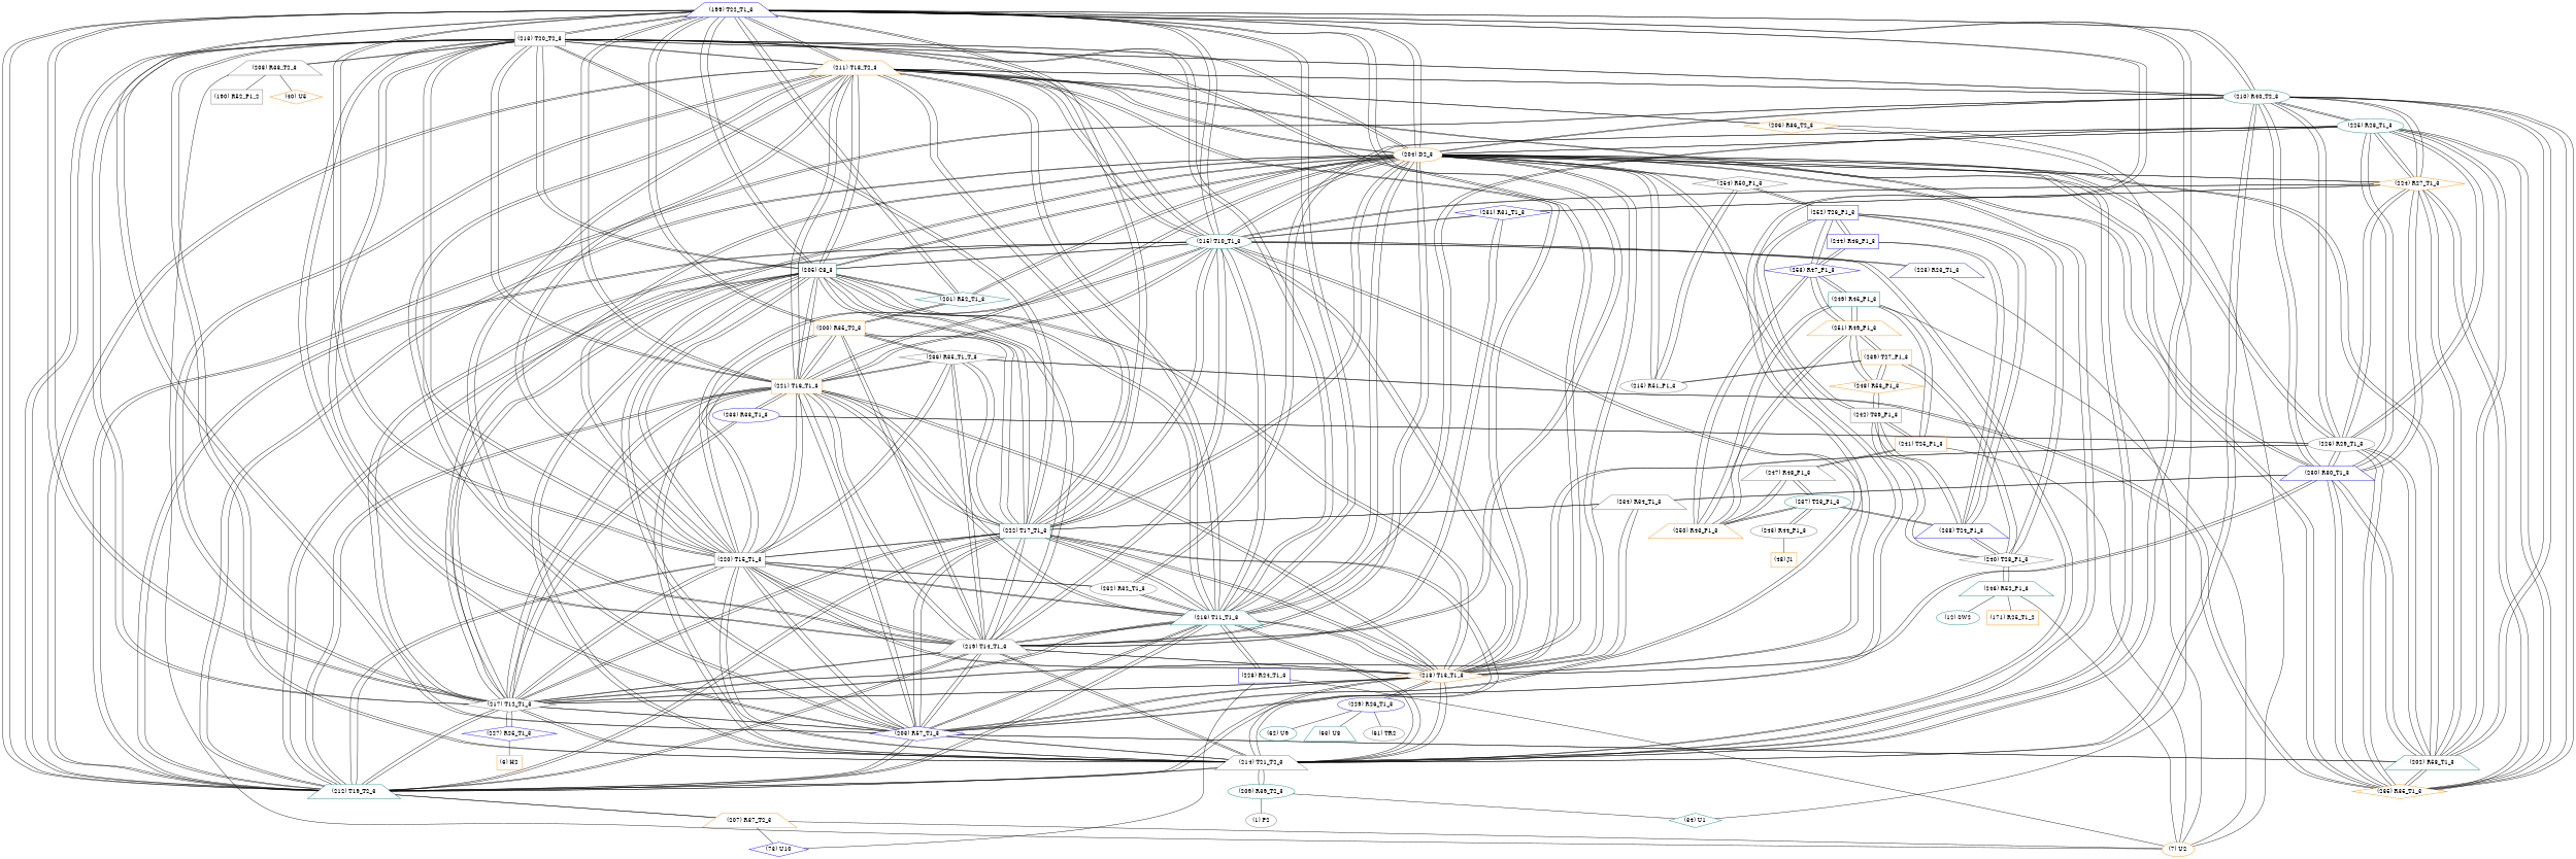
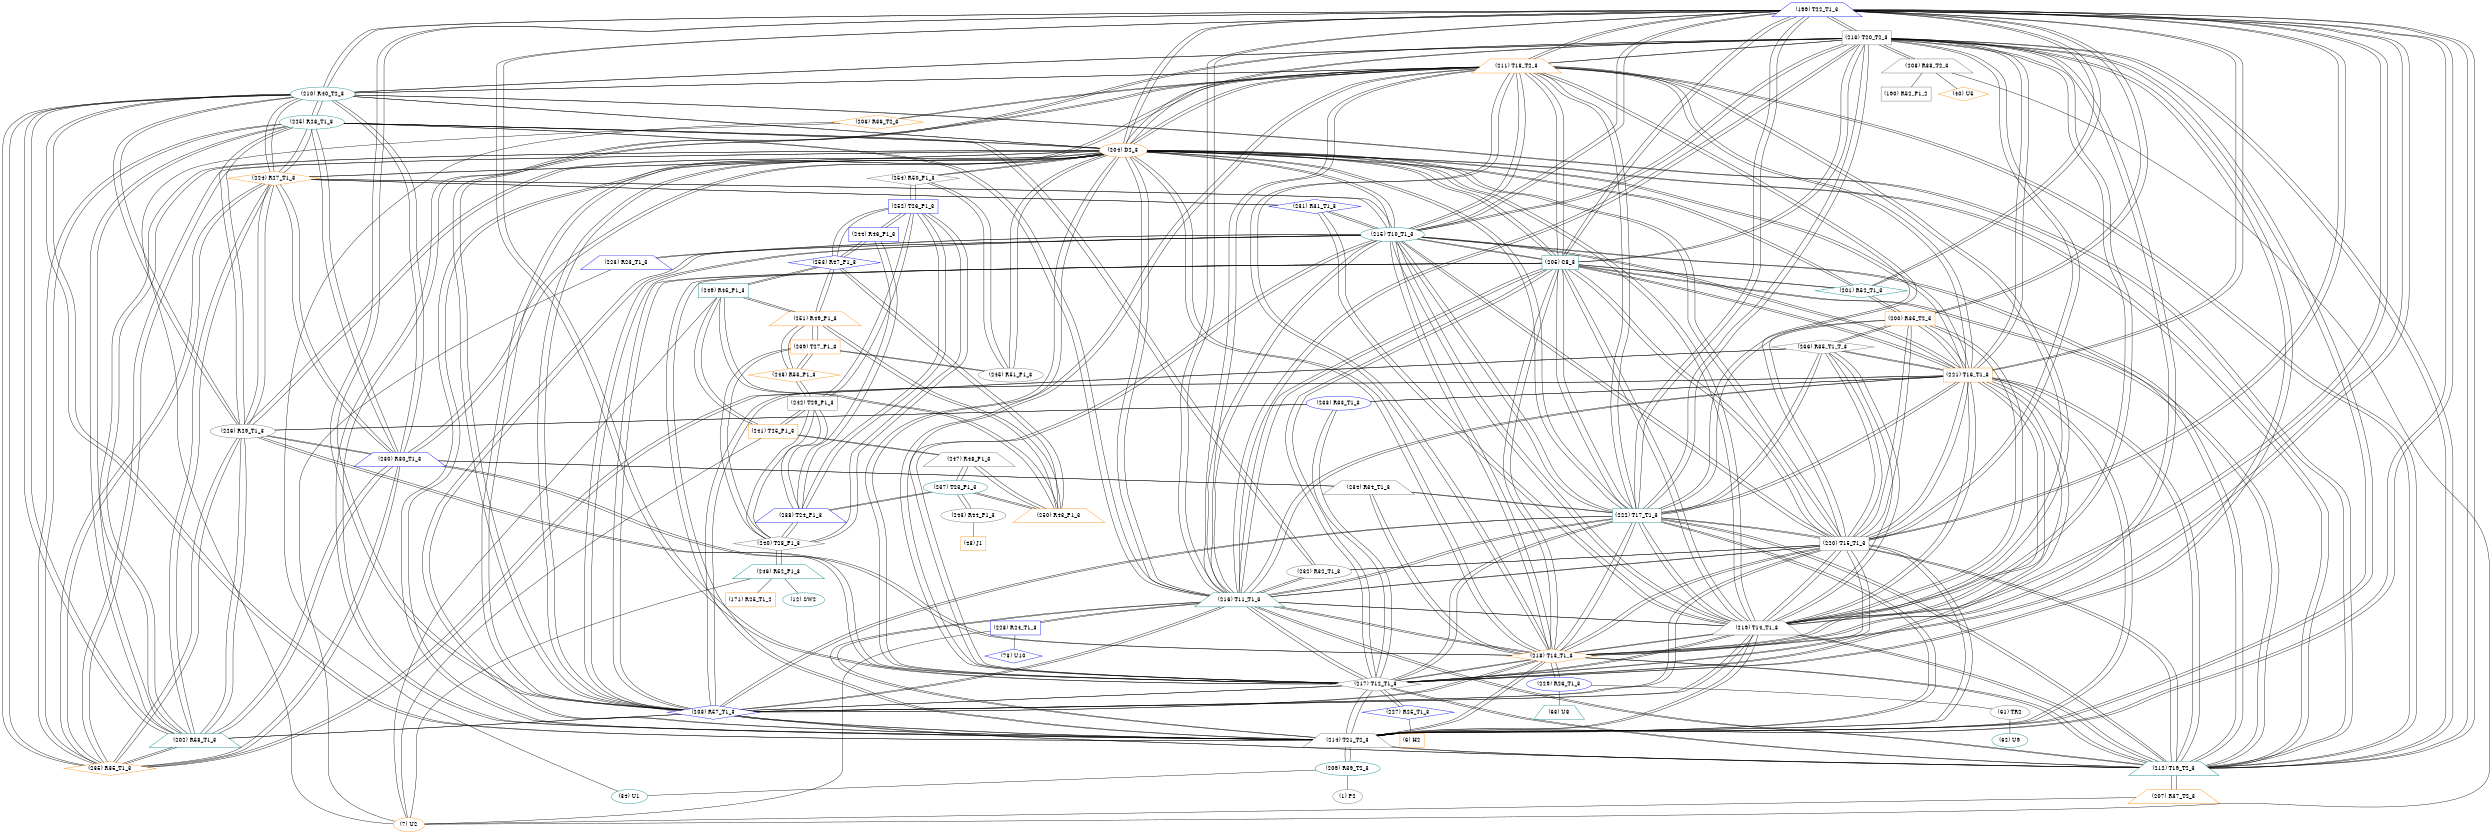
  graph {
    node [color=gray40 shape=trapezium]
    n1 [color=blue label="(199) T22_T1_3"]
    n2 [label="(213) T20_T2_3" shape=box]
    n3 [color=darkorange label="(211) T18_T2_3"]
    n4 [color=teal label="(212) T19_T2_3"]
    n5 [label="(214) T21_T2_3"]
    n6 [color=blue label="(203) R57_T1_3" shape=diamond]
    n7 [color=darkorange label="(204) D2_3" shape=ellipse]
    n8 [color=teal label="(216) T11_T1_3"]
    n9 [color=darkorange label="(221) T16_T1_3" shape=box]
    n10 [color=teal label="(222) T17_T1_3" shape=box]
    n11 [color=teal label="(215) T10_T1_3" shape=ellipse]
    n12 [label="(217) T12_T1_3" shape=diamond]
    n13 [color=darkorange label="(218) T13_T1_3" shape=diamond]
    n14 [label="(219) T14_T1_3"]
    n15 [label="(220) T15_T1_3" shape=box]
    n16 [color=teal label="(205) C8_3" shape=box]
    n17 [color=teal label="(210) R40_T2_3" shape=ellipse]
    n18 [color=teal label="(201) R52_T1_3" shape=diamond]
    n19 [color=darkorange label="(200) R35_T2_3" shape=box]
    n20 [label="(208) R38_T2_3"]
    n21 [color=darkorange label="(206) R36_T2_3" shape=diamond]
    n22 [color=darkorange label="(207) R37_T2_3"]
    n23 [color=teal label="(209) R39_T2_3" shape=ellipse]
    n24 [color=teal label="(202) R58_T1_3"]
    n25 [label="(226) R29_T1_3" shape=ellipse]
    n26 [color=darkorange label="(235) R35_T1_3" shape=diamond]
    n27 [color=blue label="(230) R30_T1_3"]
    n28 [color=darkorange label="(224) R27_T1_3" shape=diamond]
    n29 [color=teal label="(225) R28_T1_3" shape=ellipse]
-   n30 [label="(215) R51_P1_3" shape=ellipse]
+   n30 [label="(245) R51_P1_3" shape=ellipse]
    n31 [label="(254) R50_P1_3" shape=diamond]
    n32 [color=blue label="(228) R24_T1_3" shape=box]
    n33 [label="(232) R32_T1_3" shape=ellipse]
    n34 [label="(236) R35_T1_T_3" shape=diamond]
    n35 [color=blue label="(233) R33_T1_3" shape=ellipse]
    n36 [label="(234) R34_T1_3"]
    n37 [color=blue label="(223) R23_T1_3"]
    n38 [color=blue label="(231) R31_T1_3" shape=diamond]
    n39 [color=blue label="(227) R25_T1_3" shape=diamond]
    n40 [color=blue label="(229) R26_T1_3" shape=ellipse]
    n41 [color=darkorange label="(7) U2" shape=ellipse]
    n42 [color=darkorange label="(40) U5" shape=diamond]
    n43 [label="(190) R52_P1_2" shape=box]
-   n44 [color=teal label="(34) U1" shape=diamond]
+   n44 [color=teal label="(34) U1" shape=ellipse]
    n45 [color=blue label="(73) U10" shape=diamond]
    n46 [label="(1) P2" shape=ellipse]
    n47 [color=darkorange label="(239) T27_P1_3" shape=box]
    n48 [color=blue label="(252) T26_P1_3" shape=box]
    n49 [color=darkorange label="(6) H2" shape=box]
    n50 [color=teal label="(62) U9" shape=ellipse]
    n51 [color=teal label="(63) U8"]
    n52 [label="(61) TR2" shape=ellipse]
    n53 [color=darkorange label="(251) R49_P1_3"]
    n54 [label="(240) T28_P1_3" shape=diamond]
    n55 [color=darkorange label="(248) R53_P1_3" shape=diamond]
    n56 [color=blue label="(238) T24_P1_3"]
    n57 [color=blue label="(253) R47_P1_3" shape=diamond]
-   n58 [label="(242) T39_P1_3" shape=box]
+   n58 [label="(242) T29_P1_3" shape=box]
    n59 [color=blue label="(244) R46_P1_3" shape=box]
    n60 [color=teal label="(237) T23_P1_3" shape=ellipse]
    n61 [label="(247) R48_P1_3"]
    n62 [color=darkorange label="(250) R43_P1_3"]
    n63 [label="(243) R44_P1_3" shape=ellipse]
    n64 [color=darkorange label="(241) T25_P1_3" shape=box]
    n65 [color=teal label="(249) R45_P1_3" shape=box]
    n66 [color=darkorange label="(48) J1" shape=box]
    n67 [color=teal label="(246) R52_P1_3"]
    n68 [color=teal label="(12) SW2" shape=ellipse]
    n69 [color=darkorange label="(171) R25_T1_2" shape=box]
    n1 -- n2
    n1 -- n3
    n1 -- n4
    n1 -- n5
    n1 -- n6
    n1 -- n7
    n1 -- n8
    n1 -- n9
    n1 -- n10
    n1 -- n11
    n1 -- n12
    n1 -- n13
    n1 -- n14
    n1 -- n15
    n1 -- n16
    n1 -- n17
    n1 -- n18
    n1 -- n19
    n2 -- n1
    n2 -- n3
    n2 -- n4
    n2 -- n5
    n2 -- n6
    n2 -- n7
    n2 -- n8
    n2 -- n9
    n2 -- n10
    n2 -- n11
    n2 -- n12
    n2 -- n13
    n2 -- n14
    n2 -- n15
    n2 -- n16
    n2 -- n17
    n2 -- n20
    n3 -- n1
    n3 -- n2
    n3 -- n4
    n3 -- n5
    n3 -- n6
    n3 -- n7
    n3 -- n8
    n3 -- n9
    n3 -- n10
    n3 -- n11
    n3 -- n12
    n3 -- n13
    n3 -- n14
    n3 -- n15
    n3 -- n16
    n3 -- n17
    n3 -- n21
    n4 -- n1
    n4 -- n2
    n4 -- n3
    n4 -- n5
    n4 -- n6
    n4 -- n7
    n4 -- n8
    n4 -- n9
    n4 -- n10
    n4 -- n11
    n4 -- n12
    n4 -- n13
    n4 -- n14
    n4 -- n15
    n4 -- n16
    n4 -- n17
    n4 -- n22
    n5 -- n1
    n5 -- n2
    n5 -- n3
    n5 -- n4
    n5 -- n6
    n5 -- n7
    n5 -- n8
    n5 -- n9
    n5 -- n10
    n5 -- n11
    n5 -- n12
    n5 -- n13
    n5 -- n14
    n5 -- n15
    n5 -- n16
    n5 -- n17
    n5 -- n23
    n6 -- n1
    n6 -- n2
    n6 -- n3
    n6 -- n4
    n6 -- n5
    n6 -- n7
    n6 -- n8
    n6 -- n9
    n6 -- n10
    n6 -- n11
    n6 -- n12
    n6 -- n13
    n6 -- n14
    n6 -- n15
    n6 -- n16
    n6 -- n24
    n7 -- n1
    n7 -- n2
    n7 -- n3
    n7 -- n4
    n7 -- n5
    n7 -- n6
    n7 -- n8
    n7 -- n9
    n7 -- n10
    n7 -- n11
    n7 -- n12
    n7 -- n13
    n7 -- n14
    n7 -- n15
    n7 -- n16
    n7 -- n17
    n7 -- n18
    n7 -- n24
    n7 -- n25
    n7 -- n26
    n7 -- n27
    n7 -- n28
    n7 -- n29
    n7 -- n30
    n7 -- n31
    n8 -- n1
    n8 -- n2
    n8 -- n3
    n8 -- n4
    n8 -- n5
    n8 -- n6
    n8 -- n7
    n8 -- n9
    n8 -- n10
    n8 -- n11
    n8 -- n12
    n8 -- n13
    n8 -- n14
    n8 -- n15
    n8 -- n16
    n8 -- n29
    n8 -- n32
    n8 -- n33
    n9 -- n1
    n9 -- n2
    n9 -- n3
    n9 -- n4
    n9 -- n5
    n9 -- n6
    n9 -- n7
    n9 -- n8
    n9 -- n10
    n9 -- n11
    n9 -- n12
    n9 -- n13
    n9 -- n14
    n9 -- n15
    n9 -- n16
    n9 -- n19
    n9 -- n34
    n9 -- n35
    n10 -- n1
    n10 -- n2
    n10 -- n3
    n10 -- n4
    n10 -- n5
    n10 -- n6
    n10 -- n7
    n10 -- n8
    n10 -- n9
    n10 -- n11
    n10 -- n12
    n10 -- n13
    n10 -- n14
    n10 -- n15
    n10 -- n16
    n10 -- n19
    n10 -- n34
    n10 -- n36
    n11 -- n1
    n11 -- n2
    n11 -- n3
    n11 -- n4
    n11 -- n5
    n11 -- n6
    n11 -- n7
    n11 -- n8
    n11 -- n9
    n11 -- n10
    n11 -- n12
    n11 -- n13
    n11 -- n14
    n11 -- n15
    n11 -- n16
    n11 -- n28
    n11 -- n37
    n11 -- n38
    n12 -- n1
    n12 -- n2
    n12 -- n3
    n12 -- n4
    n12 -- n5
    n12 -- n6
    n12 -- n7
    n12 -- n8
    n12 -- n9
    n12 -- n10
    n12 -- n11
    n12 -- n13
    n12 -- n14
    n12 -- n15
    n12 -- n16
    n12 -- n25
    n12 -- n35
    n12 -- n39
    n13 -- n1
    n13 -- n2
    n13 -- n3
    n13 -- n4
    n13 -- n5
    n13 -- n6
    n13 -- n7
    n13 -- n8
    n13 -- n9
    n13 -- n10
    n13 -- n11
    n13 -- n12
    n13 -- n14
    n13 -- n15
    n13 -- n16
    n13 -- n27
    n13 -- n36
    n13 -- n40
    n14 -- n1
    n14 -- n2
    n14 -- n3
    n14 -- n4
    n14 -- n5
    n14 -- n6
    n14 -- n7
    n14 -- n8
    n14 -- n9
    n14 -- n10
    n14 -- n11
    n14 -- n12
    n14 -- n13
    n14 -- n15
    n14 -- n16
    n14 -- n19
    n14 -- n34
    n14 -- n38
    n15 -- n1
    n15 -- n2
    n15 -- n3
    n15 -- n4
    n15 -- n5
    n15 -- n6
    n15 -- n7
    n15 -- n8
    n15 -- n9
    n15 -- n10
    n15 -- n11
    n15 -- n12
    n15 -- n13
    n15 -- n14
    n15 -- n16
    n15 -- n19
    n15 -- n33
    n15 -- n34
    n16 -- n1
    n16 -- n2
    n16 -- n3
    n16 -- n4
    n16 -- n5
    n16 -- n6
    n16 -- n7
    n16 -- n8
    n16 -- n9
    n16 -- n10
    n16 -- n11
    n16 -- n12
    n16 -- n13
    n16 -- n14
    n16 -- n15
    n16 -- n18
    n17 -- n1
    n17 -- n2
    n17 -- n3
    n17 -- n4
    n17 -- n5
    n17 -- n7
    n17 -- n24
    n17 -- n25
    n17 -- n26
    n17 -- n27
    n17 -- n28
    n17 -- n29
    n18 -- n1
    n18 -- n7
    n18 -- n16
    n18 -- n19
    n19 -- n1
    n19 -- n9
    n19 -- n10
    n19 -- n14
    n19 -- n15
    n19 -- n18
    n19 -- n34
    n20 -- n2
    n20 -- n41
    n20 -- n42
    n20 -- n43
    n21 -- n3
    n21 -- n41
    n21 -- n44
    n22 -- n4
    n22 -- n41
-   n22 -- n45
    n23 -- n5
    n23 -- n44
    n23 -- n46
    n24 -- n6
    n24 -- n7
    n24 -- n17
    n24 -- n25
    n24 -- n26
    n24 -- n27
    n24 -- n28
    n24 -- n29
    n25 -- n7
    n25 -- n12
    n25 -- n17
    n25 -- n24
    n25 -- n26
    n25 -- n27
    n25 -- n28
    n25 -- n29
    n25 -- n35
    n26 -- n7
    n26 -- n17
    n26 -- n24
    n26 -- n25
    n26 -- n27
    n26 -- n28
    n26 -- n29
    n26 -- n34
    n27 -- n7
    n27 -- n13
    n27 -- n17
    n27 -- n24
    n27 -- n25
    n27 -- n26
    n27 -- n28
    n27 -- n29
    n27 -- n36
    n28 -- n7
    n28 -- n11
    n28 -- n17
    n28 -- n24
    n28 -- n25
    n28 -- n26
    n28 -- n27
    n28 -- n29
    n28 -- n38
    n29 -- n7
    n29 -- n8
    n29 -- n17
    n29 -- n24
    n29 -- n25
    n29 -- n26
    n29 -- n27
    n29 -- n28
    n29 -- n33
    n30 -- n7
    n30 -- n31
    n30 -- n47
    n31 -- n7
    n31 -- n30
    n31 -- n48
    n32 -- n8
    n32 -- n41
    n32 -- n45
    n33 -- n8
    n33 -- n15
    n33 -- n29
    n34 -- n9
    n34 -- n10
    n34 -- n14
    n34 -- n15
    n34 -- n19
    n34 -- n26
    n35 -- n9
    n35 -- n12
    n35 -- n25
    n36 -- n10
    n36 -- n13
    n36 -- n27
    n37 -- n11
    n37 -- n41
    n38 -- n11
    n38 -- n14
    n38 -- n28
    n39 -- n12
    n39 -- n49
    n40 -- n13
-   n40 -- n50
+   n52 -- n50
    n40 -- n51
    n40 -- n52
    n47 -- n30
    n47 -- n53
    n47 -- n54
    n47 -- n55
    n48 -- n31
    n48 -- n54
    n48 -- n56
    n48 -- n57
    n48 -- n58
    n48 -- n59
    n53 -- n47
    n53 -- n55
    n53 -- n57
    n53 -- n62
    n53 -- n65
    n54 -- n47
    n54 -- n48
    n54 -- n56
    n54 -- n58
    n54 -- n67
    n55 -- n47
    n55 -- n53
    n55 -- n58
    n56 -- n48
    n56 -- n54
    n56 -- n58
    n56 -- n59
    n56 -- n60
    n57 -- n48
    n57 -- n53
    n57 -- n59
    n57 -- n62
    n57 -- n65
    n58 -- n48
    n58 -- n54
    n58 -- n55
    n58 -- n56
    n58 -- n64
    n59 -- n48
    n59 -- n56
    n59 -- n57
    n60 -- n56
    n60 -- n61
    n60 -- n62
    n60 -- n63
    n61 -- n60
    n61 -- n62
    n61 -- n64
    n62 -- n53
    n62 -- n57
    n62 -- n60
    n62 -- n61
    n62 -- n65
    n63 -- n60
    n63 -- n66
    n64 -- n41
    n64 -- n58
    n64 -- n61
    n64 -- n65
    n65 -- n41
    n65 -- n53
    n65 -- n57
    n65 -- n62
    n65 -- n64
    n67 -- n41
    n67 -- n54
    n67 -- n68
    n67 -- n69
  }
